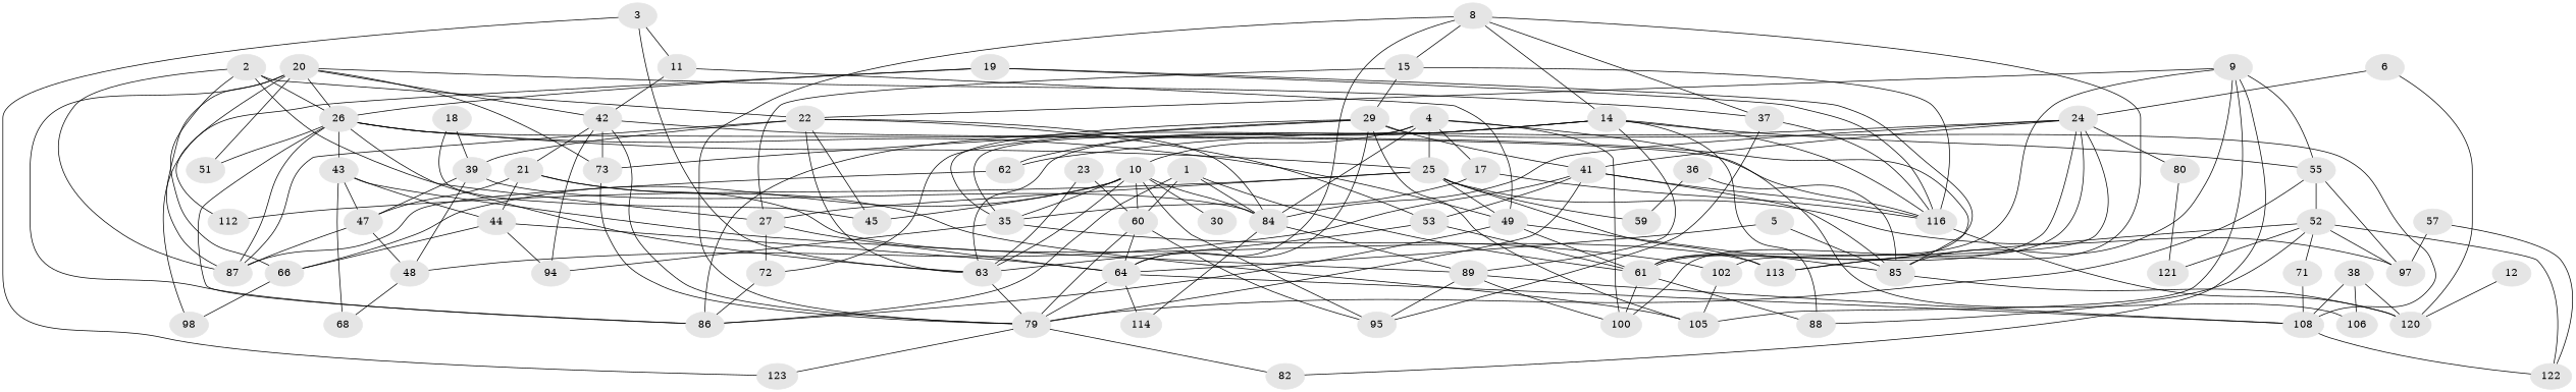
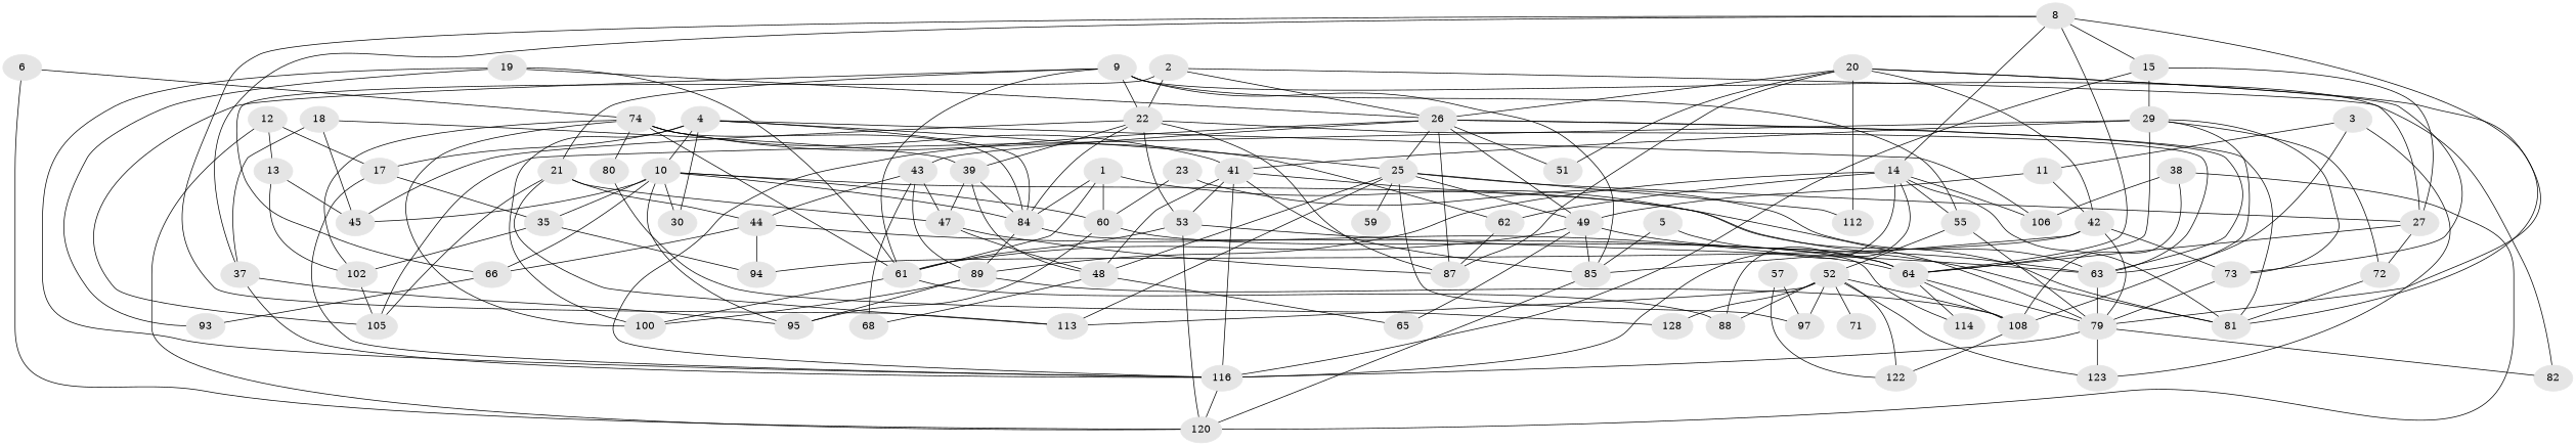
  graph {
    node [color=gray90 style=filled]
    1 [super="+78"]
    60 [super="+118"]
    61 [super="+83"]
-   81 [super="+90" label=86]
+   81 [super="+90"]
    84 [super="+86"]
    64 [super="+91"]
    95
    100
    88
    89
    114
    2 [super="+33"]
    22 [super="+67"]
    26 [super="+115"]
    27 [super="+55"]
    66
    87 [super="+104"]
    63 [super="+93"]
    45 [super="+119"]
    39 [super="+124"]
    53 [super="+76"]
    25 [super="+70"]
    49 [super="+103"]
    116
    51
    43 [super="+117"]
    72
-   98
+   98 [label=93]
    11 [super="+69"]
    42 [super="+101"]
    3
    123
    79 [super="+110"]
    4 [super="+96"]
    10 [super="+32"]
    17 [super="+46"]
    30
    106
    35 [super="+92"]
    113
    112
    48 [super="+75"]
    59
    97
    108 [super="+125"]
    5
    85 [super="+107"]
    120
-   24 [super="+58"]
+   24 [super="+58" label=74]
    102
    62
    41 [super="+109"]
    80
    6
    12 [super="+111"]
+   13
    29 [super="+74"]
    105
    73
    8 [super="+16"]
    14 [super="+31"]
    15 [super="+54"]
    37 [super="+56"]
    n64 [label=55]
    82
    9 [super="+77"]
    21 [super="+34"]
    44
    47
    52 [super="+99"]
    94
+   65
    18
    19 [super="+28"]
    20 [super="+40"]
    23
    57
    122
-   121
+   121 [label=128]
    68
-   36
    38
    71
    1 -- 60
    1 -- 61
    1 -- 81
    1 -- 84
    60 -- 64
    60 -- 95
    61 -- 100
    61 -- 88
    84 -- 89
    84 -- 114
    64 -- 114
    64 -- 79
    64 -- 108
    89 -- 95
    89 -- 100
    89 -- 108
    2 -- 22 [weight=2]
    2 -- 26
    2 -- 27
    2 -- 66
-   2 -- 87
    22 -- 84
    22 -- 87
    22 -- 63
    22 -- 45
    22 -- 39
    22 -- 53
    26 -- 81
    26 -- 87 [weight=2]
    26 -- 63
    26 -- 25
    26 -- 49
    26 -- 116
    26 -- 51
    26 -- 43
    27 -- 64
    27 -- 72
    66 -- 98
    63 -- 79
    39 -- 84
    39 -- 48
    39 -- 47
    53 -- 61
    53 -- 63
+   53 -- 120
    25 -- 27 [weight=2]
    25 -- 49
    25 -- 113
    25 -- 112
+   25 -- 48
    25 -- 59
    25 -- 97
    49 -- 61
    49 -- 81
    49 -- 85
+   49 -- 65
    116 -- 120
    43 -- 89
    43 -- 44
    43 -- 47
    43 -- 68
    72 -- 81
    11 -- 49
    11 -- 42
    42 -- 79
    42 -- 85
    42 -- 73
    42 -- 94
    3 -- 63
    3 -- 11
    3 -- 123
-   79 -- 60
+   79 -- 116
    79 -- 123
    79 -- 82
    4 -- 84
    4 -- 100
    4 -- 25
    4 -- 10
    4 -- 17
-   4 -- 35
+   4 -- 30
    4 -- 106
    10 -- 60
    10 -- 84
    10 -- 95
    10 -- 66
    10 -- 63
    10 -- 45
    10 -- 30
    10 -- 35 [weight=2]
    17 -- 116
    17 -- 35
    35 -- 102
    35 -- 94
+   48 -- 65
    48 -- 68
    108 -- 122
    5 -- 64
    5 -- 85
    85 -- 120
    24 -- 61
    24 -- 84
    24 -- 100
    24 -- 102
    24 -- 62
    24 -- 41
    24 -- 80
    102 -- 105
    62 -- 87
    41 -- 53
    41 -- 116
    41 -- 79
    41 -- 48
    41 -- 85
    80 -- 121
    6 -- 120
    6 -- 24
+   12 -- 17
    12 -- 120
+   12 -- 13
+   13 -- 45
+   13 -- 102
    29 -- 64
    29 -- 72
-   29 -- 35
    29 -- 108
    29 -- 41
    29 -- 105
    29 -- 73
    73 -- 79
    8 -- 64
    8 -- 79
    8 -- 113
    8 -- 14
    8 -- 15
    8 -- 37
    14 -- 81
    14 -- 88
    14 -- 89
-   14 -- 63
+   14 -- 106
    14 -- 116
    14 -- 62
    14 -- n64
    15 -- 27
    15 -- 116
    15 -- 29
    37 -- 95
    37 -- 116
    n64 -- 79
-   n64 -- 97
    n64 -- 52
    9 -- 61
    9 -- 22
    9 -- 85
    9 -- 105
    9 -- n64
    9 -- 82
-   42 -- 21
+   9 -- 21
    21 -- 113
    21 -- 105
    21 -- 44
    21 -- 47
    44 -- 64
    44 -- 66
    44 -- 94
    47 -- 87
    47 -- 48
    52 -- 88
+   52 -- 123
    52 -- 113
    52 -- 97
-   71 -- 108
+   52 -- 108
    52 -- 122
    52 -- 121
    52 -- 71
    18 -- 45
    18 -- 39
    19 -- 61
    19 -- 26
    19 -- 116
    19 -- 98
    20 -- 81
    20 -- 26
    20 -- 87
    20 -- 51
    20 -- 42
    20 -- 112 [weight=2]
    20 -- 73
-   20 -- 37
+   18 -- 37
    23 -- 60
    23 -- 63
    57 -- 97
    57 -- 122
-   36 -- 59
-   36 -- 85
    38 -- 106
    38 -- 108
    38 -- 120
  }
